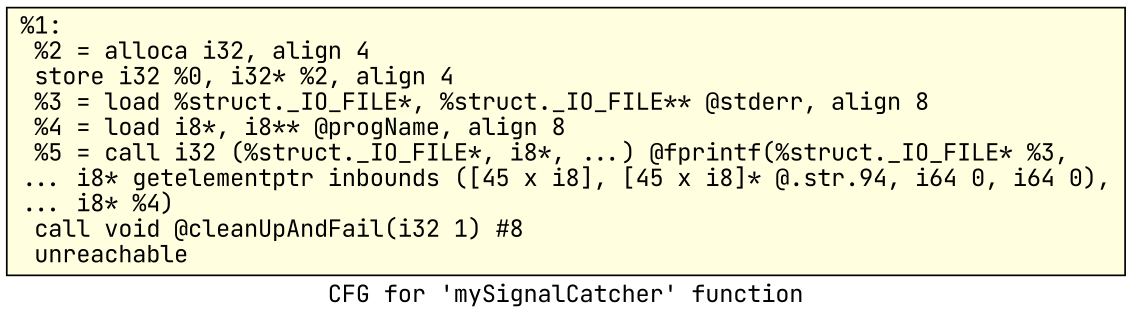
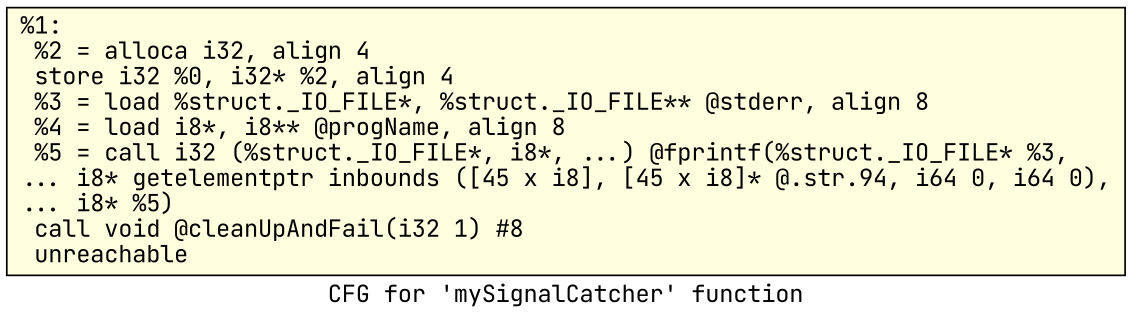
  digraph {
    label="CFG for 'mySignalCatcher' function"
    fontname="JetBrains Mono"
-   n1 [label="{%1:\l  %2 = alloca i32, align 4\l  store i32 %0, i32* %2, align 4\l  %3 = load %struct._IO_FILE*, %struct._IO_FILE** @stderr, align 8\l  %4 = load i8*, i8** @progName, align 8\l  %5 = call i32 (%struct._IO_FILE*, i8*, ...) @fprintf(%struct._IO_FILE* %3,\l... i8* getelementptr inbounds ([45 x i8], [45 x i8]* @.str.94, i64 0, i64 0),\l... i8* %4)\l  call void @cleanUpAndFail(i32 1) #8\l  unreachable\l}" shape=record style=filled fillcolor=lightyellow fontname="JetBrains Mono"]
+   n1 [label="{%1:\l  %2 = alloca i32, align 4\l  store i32 %0, i32* %2, align 4\l  %3 = load %struct._IO_FILE*, %struct._IO_FILE** @stderr, align 8\l  %4 = load i8*, i8** @progName, align 8\l  %5 = call i32 (%struct._IO_FILE*, i8*, ...) @fprintf(%struct._IO_FILE* %3,\l... i8* getelementptr inbounds ([45 x i8], [45 x i8]* @.str.94, i64 0, i64 0),\l... i8* %5)\l  call void @cleanUpAndFail(i32 1) #8\l  unreachable\l}" shape=record style=filled fillcolor=lightyellow fontname="JetBrains Mono"]
  }
